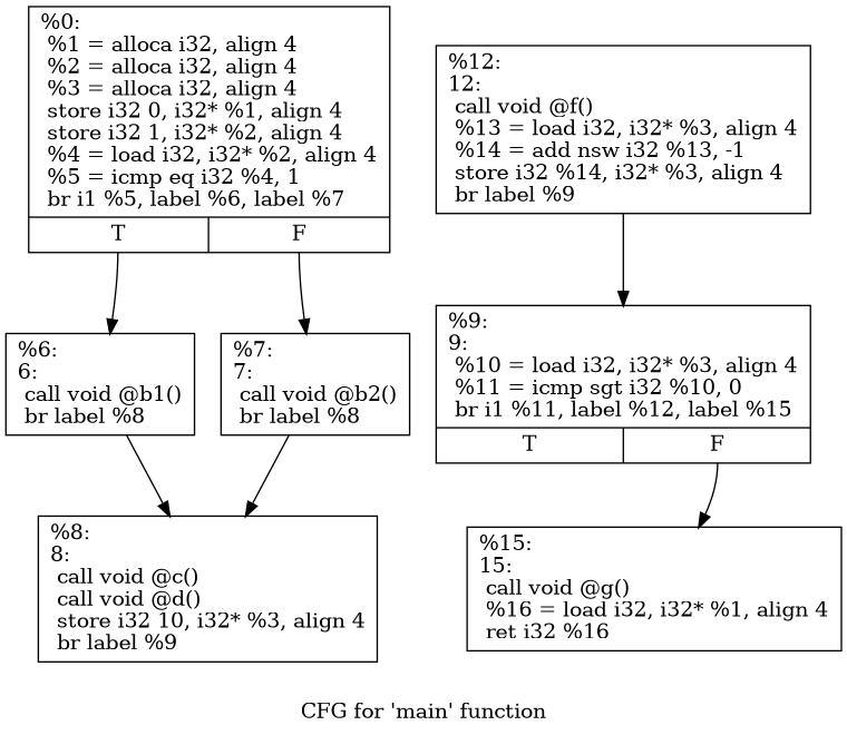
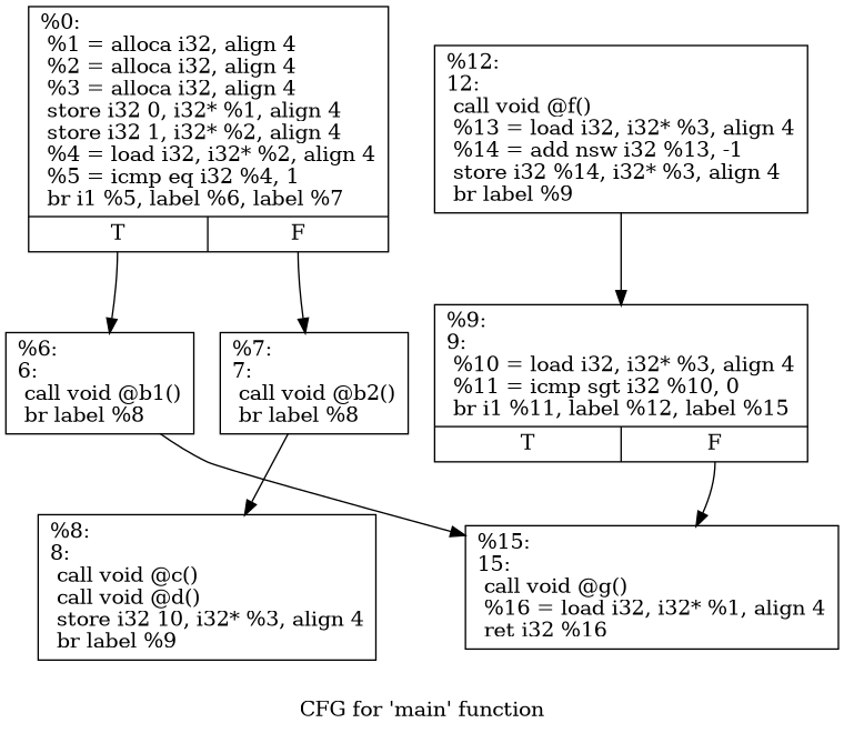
  digraph {
    label="CFG for 'main' function"
    node [shape=record]
    n1 [label="{%0:\l  %1 = alloca i32, align 4\l  %2 = alloca i32, align 4\l  %3 = alloca i32, align 4\l  store i32 0, i32* %1, align 4\l  store i32 1, i32* %2, align 4\l  %4 = load i32, i32* %2, align 4\l  %5 = icmp eq i32 %4, 1\l  br i1 %5, label %6, label %7\l|{<s0>T|<s1>F}}"]
    n2 [label="{%6:\l6:                                                \l  call void @b1()\l  br label %8\l}"]
    n3 [label="{%7:\l7:                                                \l  call void @b2()\l  br label %8\l}"]
    n4 [label="{%8:\l8:                                                \l  call void @c()\l  call void @d()\l  store i32 10, i32* %3, align 4\l  br label %9\l}"]
    n5 [label="{%9:\l9:                                                \l  %10 = load i32, i32* %3, align 4\l  %11 = icmp sgt i32 %10, 0\l  br i1 %11, label %12, label %15\l|{<s0>T|<s1>F}}"]
    n6 [label="{%15:\l15:                                               \l  call void @g()\l  %16 = load i32, i32* %1, align 4\l  ret i32 %16\l}"]
    n7 [label="{%12:\l12:                                               \l  call void @f()\l  %13 = load i32, i32* %3, align 4\l  %14 = add nsw i32 %13, -1\l  store i32 %14, i32* %3, align 4\l  br label %9\l}"]
    n1 -> n2 [tailport=s0]
    n1 -> n3 [tailport=s1]
-   n2 -> n4
+   n2 -> n6
    n3 -> n4
    n5 -> n6 [tailport=s1]
    n7 -> n5
  }
